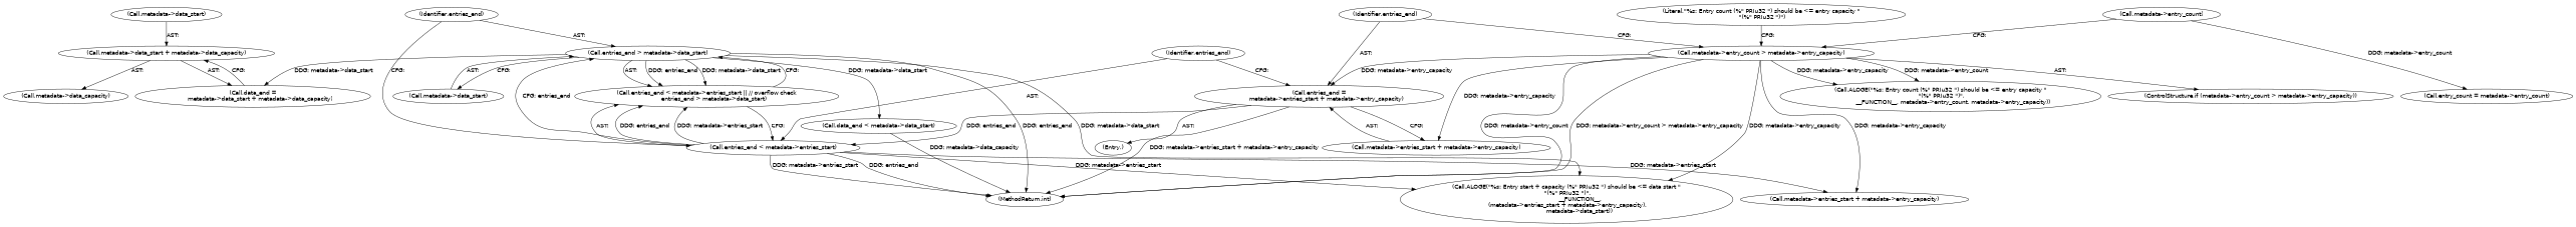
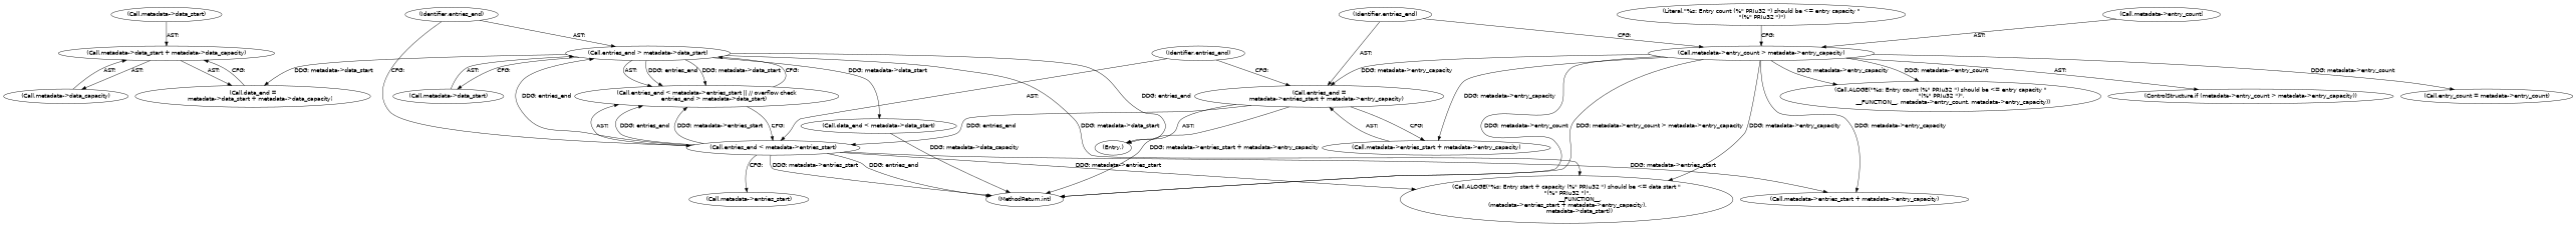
  digraph {
    fontname="DejaVu Sans"
    node [fontname="DejaVu Sans"]
    edge [fontname="DejaVu Sans"]
    n1 [label="(Call,metadata->data_start + metadata->data_capacity)"]
    n2 [label="(Call,metadata->data_capacity)"]
    n3 [label="(Call,data_end =\n        metadata->data_start + metadata->data_capacity)"]
    n4 [label="(MethodReturn,int)"]
    n5 [label="(Call,entries_end > metadata->data_start)"]
    n6 [label="(Call,data_end < metadata->data_start)"]
    n7 [label="(Call,ALOGE(\"%s: Entry start + capacity (%\" PRIu32 \") should be <= data start \"\n \"(%\" PRIu32 \")\",\n               __FUNCTION__,\n (metadata->entries_start + metadata->entry_capacity),\n              metadata->data_start))"]
    n8 [label="(Call,entries_end < metadata->entries_start || // overflow check\n        entries_end > metadata->data_start)"]
    n9 [label="(Call,metadata->data_start)"]
    n10 [label="(Call,entries_end < metadata->entries_start)"]
+   n11 [label="(Call,metadata->entries_start)"]
    n12 [label="(Call,metadata->entries_start + metadata->entry_capacity)"]
    n13 [label="(Call,entries_end =\n        metadata->entries_start + metadata->entry_capacity)"]
    n14 [label="(Entry,)"]
    n15 [label="(Call,metadata->entries_start + metadata->entry_capacity)"]
    n16 [label="(Call,metadata->entry_count > metadata->entry_capacity)"]
    n17 [label="(Call,entry_count = metadata->entry_count)"]
    n18 [label="(Call,ALOGE(\"%s: Entry count (%\" PRIu32 \") should be <= entry capacity \"\n \"(%\" PRIu32 \")\",\n              __FUNCTION__, metadata->entry_count, metadata->entry_capacity))"]
    n19 [label="(ControlStructure,if (metadata->entry_count > metadata->entry_capacity))"]
    n20 [label="(Call,metadata->entry_count)"]
    n21 [label="(Call,metadata->data_start)"]
    n22 [label="(Literal,\"%s: Entry count (%\" PRIu32 \") should be <= entry capacity \"\n \"(%\" PRIu32 \")\")"]
    n23 [label="(Identifier,entries_end)"]
    n24 [label="(Identifier,entries_end)"]
    n25 [label="(Identifier,entries_end)"]
    n1 -> n2 [label="AST: "]
    n1 -> n3 [label="AST: "]
+   n2 -> n1 [label="AST: "]
    n3 -> n1 [label="CFG: "]
    n5 -> n3 [label="DDG: metadata->data_start"]
-   n5 -> n4 [label="DDG: entries_end"]
+   n5 -> n14 [label="DDG: entries_end"]
    n5 -> n6 [label="DDG: metadata->data_start"]
    n5 -> n7 [label="DDG: metadata->data_start"]
    n5 -> n8 [label="AST: "]
    n5 -> n8 [label="DDG: entries_end"]
    n5 -> n8 [label="DDG: metadata->data_start"]
    n5 -> n9 [label="CFG: "]
    n6 -> n4 [label="DDG: metadata->data_capacity"]
    n8 -> n5 [label="CFG: "]
    n8 -> n10 [label="CFG: "]
    n9 -> n5 [label="AST: "]
    n10 -> n4 [label="DDG: entries_end"]
    n10 -> n4 [label="DDG: metadata->entries_start"]
-   n10 -> n5 [label="CFG: entries_end"]
+   n10 -> n5 [label="DDG: entries_end"]
    n10 -> n7 [label="DDG: metadata->entries_start"]
    n10 -> n8 [label="AST: "]
    n10 -> n8 [label="DDG: entries_end"]
    n10 -> n8 [label="DDG: metadata->entries_start"]
+   n10 -> n11 [label="CFG: "]
    n10 -> n12 [label="DDG: metadata->entries_start"]
    n13 -> n4 [label="DDG: metadata->entries_start + metadata->entry_capacity"]
    n13 -> n10 [label="DDG: entries_end"]
    n13 -> n14 [label="AST: "]
    n13 -> n15 [label="CFG: "]
    n15 -> n13 [label="AST: "]
    n16 -> n4 [label="DDG: metadata->entry_count"]
    n16 -> n4 [label="DDG: metadata->entry_count > metadata->entry_capacity"]
    n16 -> n7 [label="DDG: metadata->entry_capacity"]
    n16 -> n12 [label="DDG: metadata->entry_capacity"]
    n16 -> n13 [label="DDG: metadata->entry_capacity"]
    n16 -> n15 [label="DDG: metadata->entry_capacity"]
-   n20 -> n17 [label="DDG: metadata->entry_count"]
+   n16 -> n17 [label="DDG: metadata->entry_count"]
    n16 -> n18 [label="DDG: metadata->entry_count"]
    n16 -> n18 [label="DDG: metadata->entry_capacity"]
    n16 -> n19 [label="AST: "]
-   n20 -> n16 [label="CFG: "]
+   n20 -> n16 [label="AST: "]
    n21 -> n1 [label="AST: "]
    n22 -> n16 [label="CFG: "]
    n23 -> n13 [label="AST: "]
    n23 -> n16 [label="CFG: "]
    n24 -> n10 [label="AST: "]
    n24 -> n13 [label="CFG: "]
    n25 -> n5 [label="AST: "]
    n25 -> n10 [label="CFG: "]
  }
